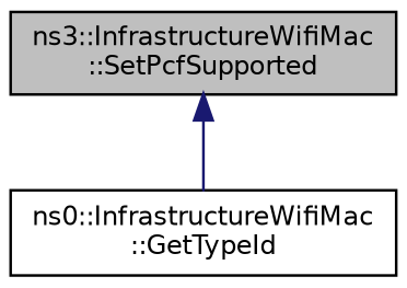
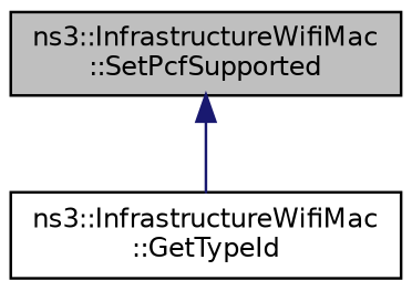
  digraph {
    rankdir=TB
    node [color=black fontname=Helvetica fontsize=10 shape=record style=filled]
    n1 [fillcolor=grey75 fontcolor=black height=0.2 label="ns3::InfrastructureWifiMac\l::SetPcfSupported" width=0.4]
-   n2 [fillcolor=white height=0.2 label="ns0::InfrastructureWifiMac\l::GetTypeId" width=0.4]
+   n2 [fillcolor=white height=0.2 label="ns3::InfrastructureWifiMac\l::GetTypeId" width=0.4]
    n1 -> n2 [color=midnightblue dir=back fontname=Helvetica fontsize=10 labelfontname=Helvetica labelfontsize=10 style=solid]
  }
